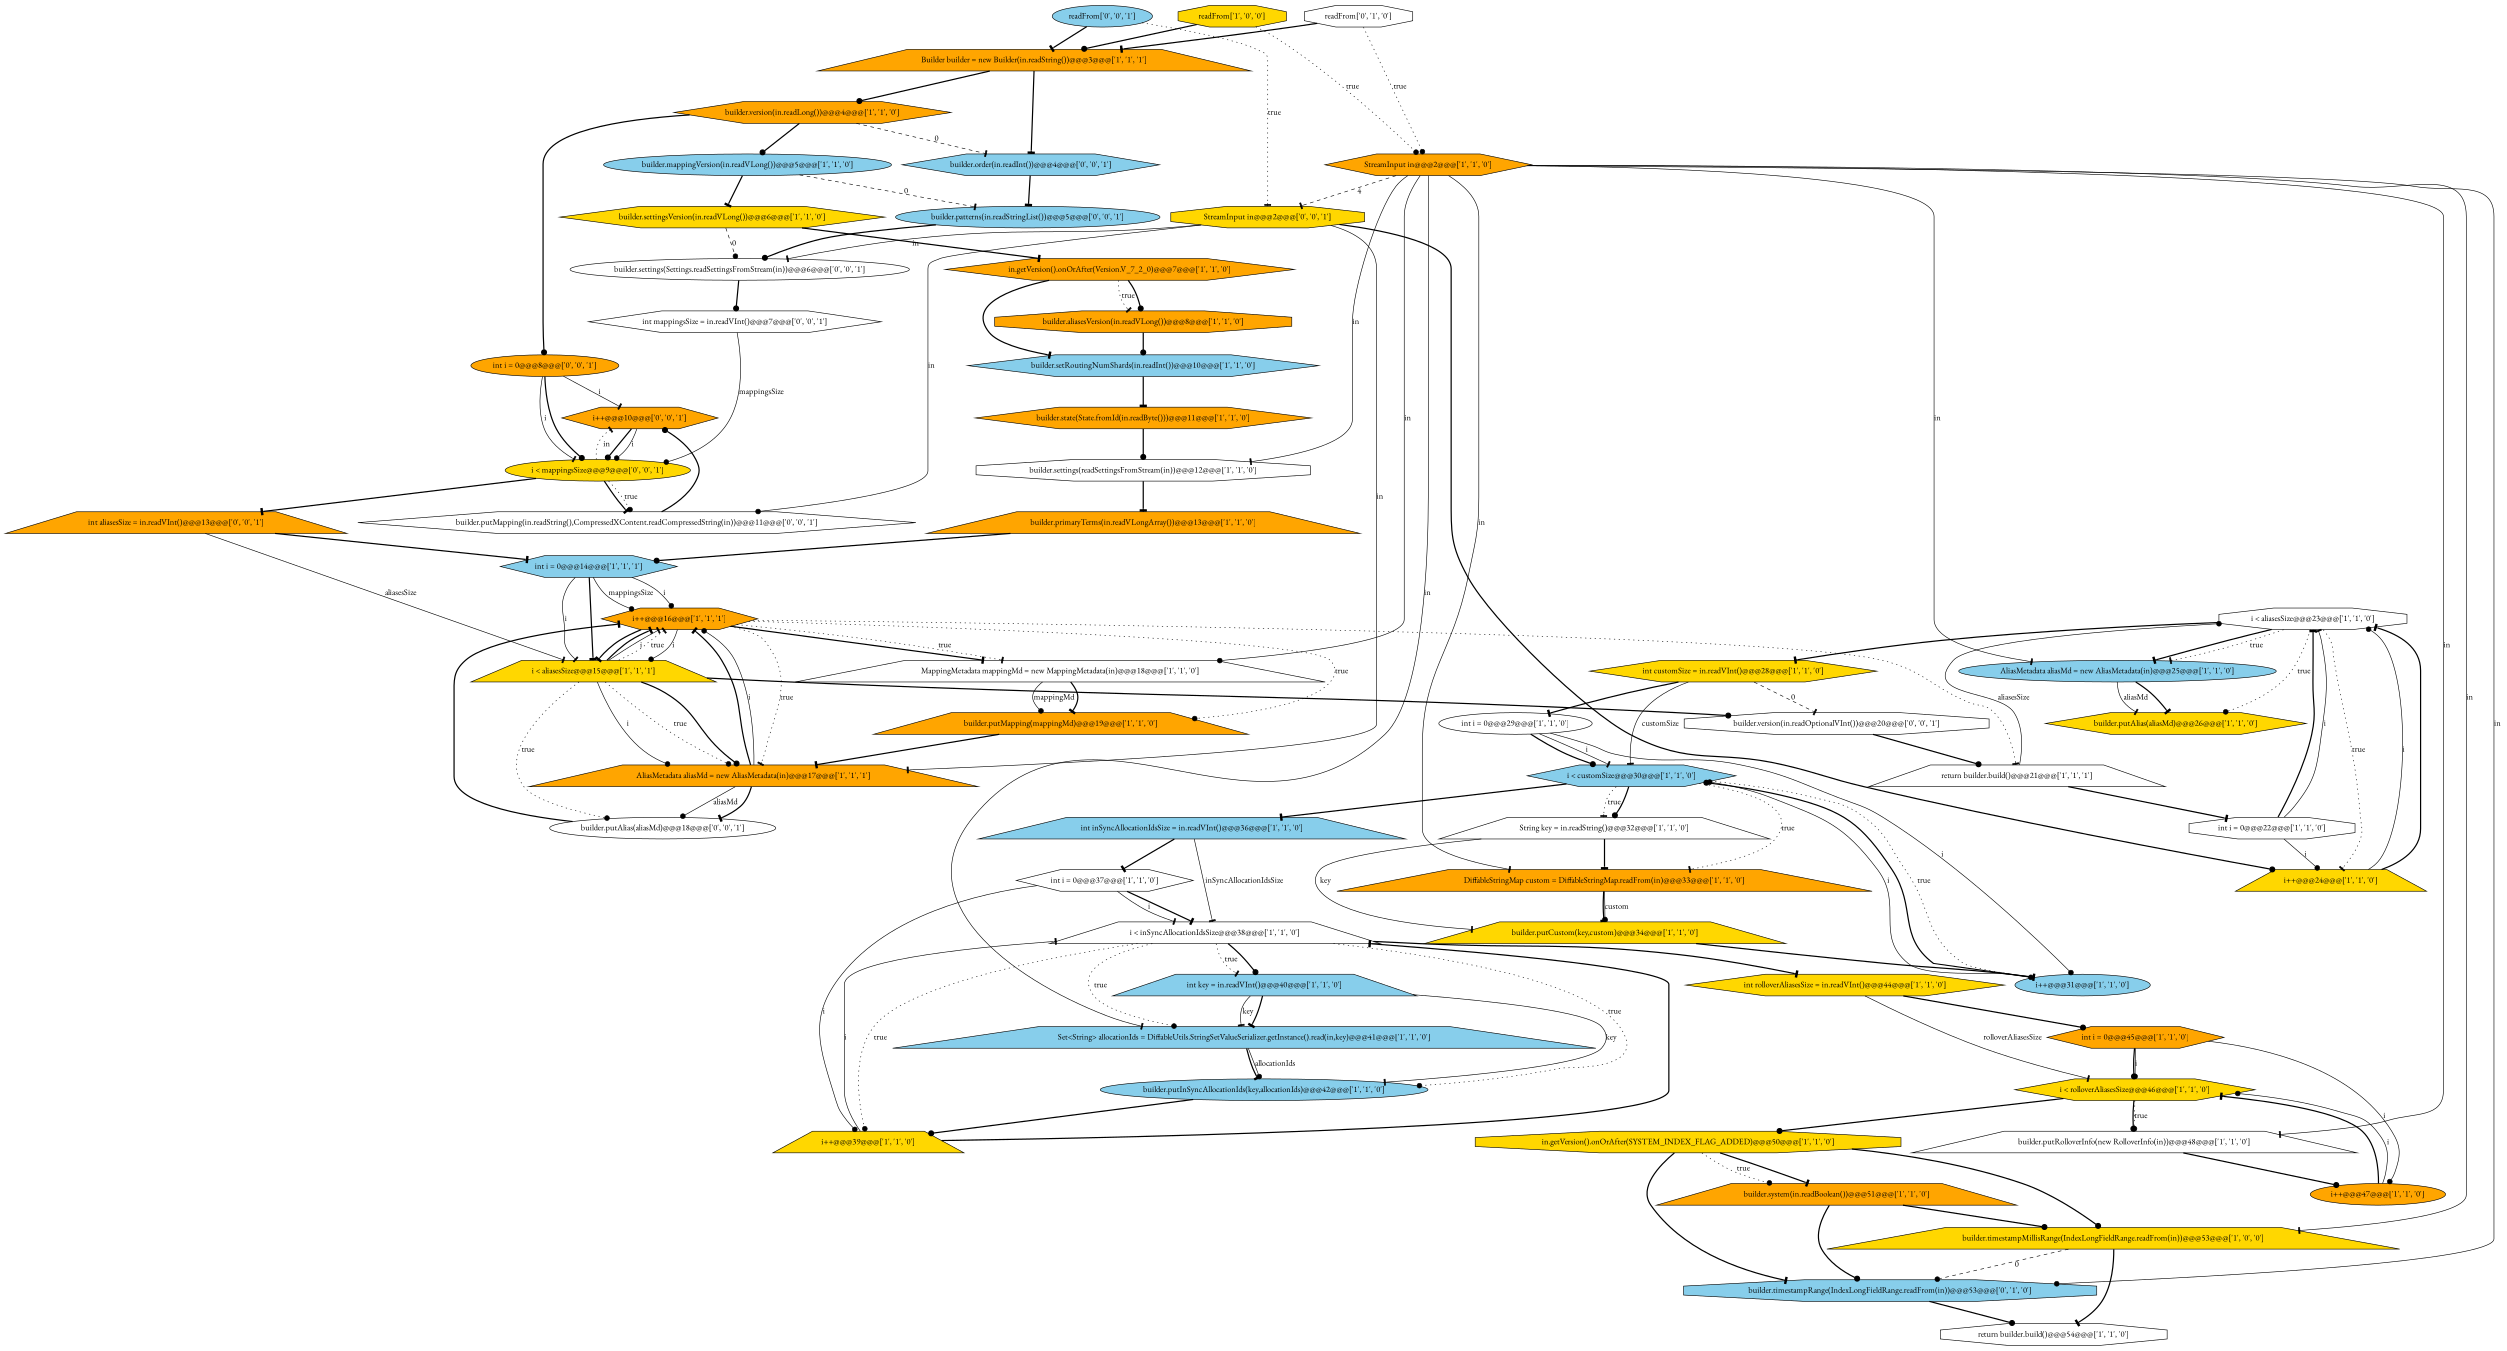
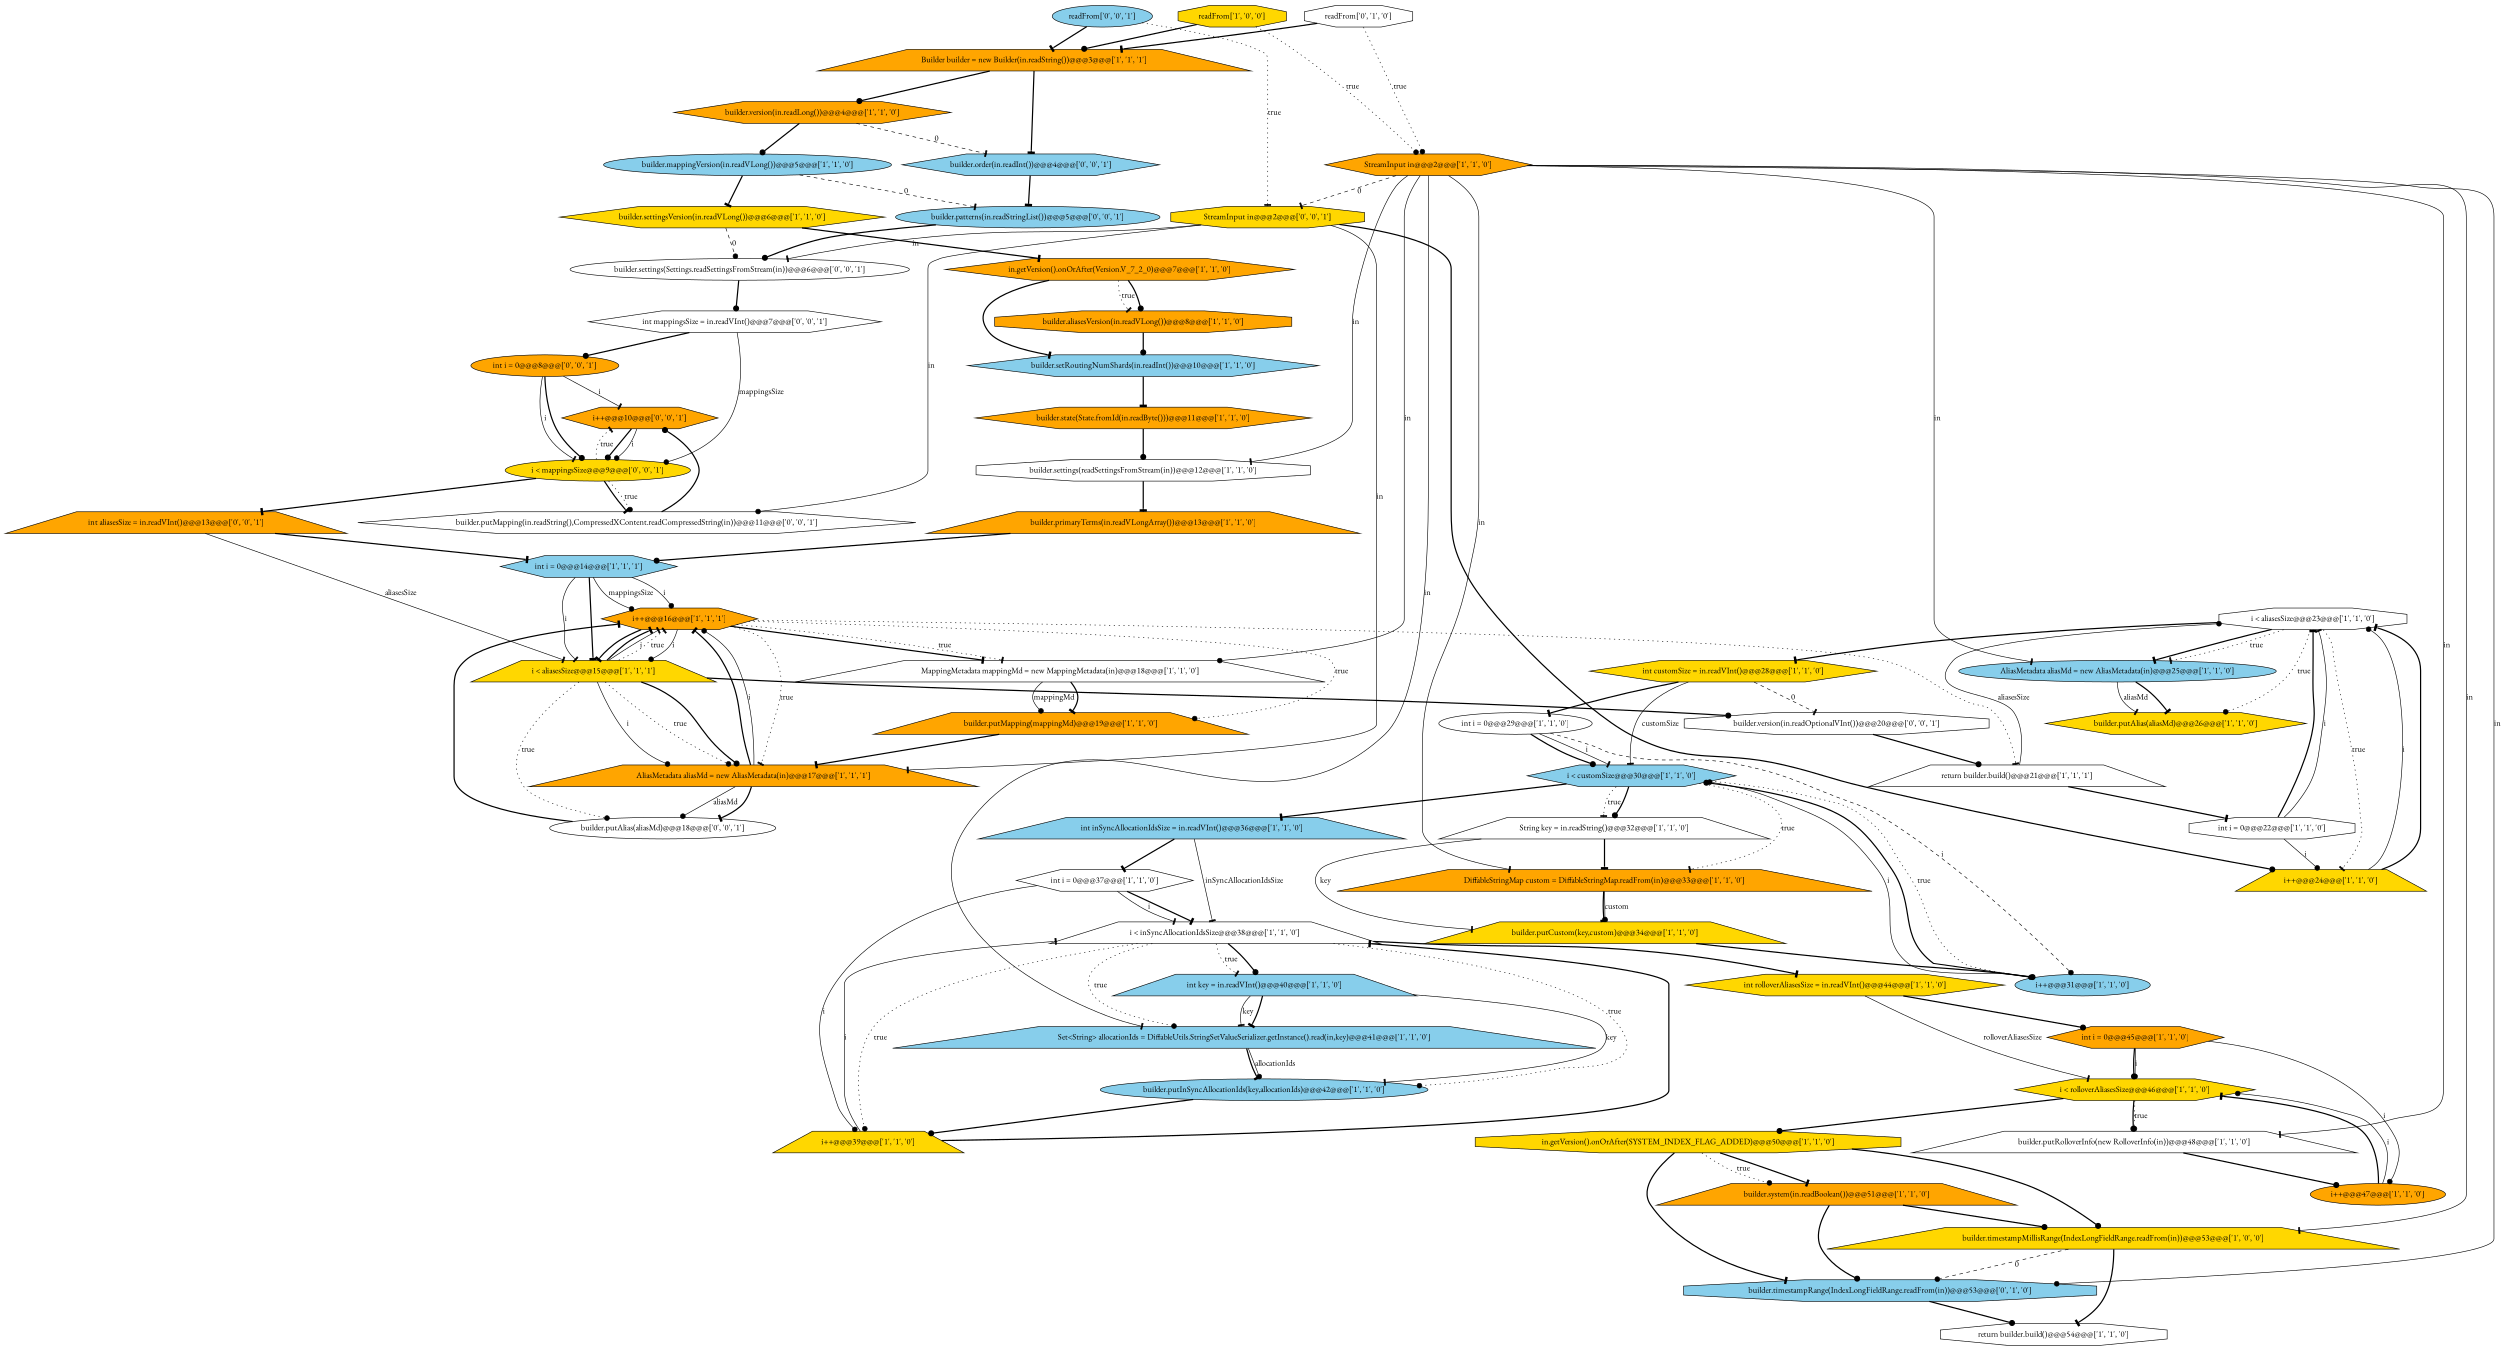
  digraph {
    fontname="EB Garamond"
    node [fillcolor=white fontname="EB Garamond" shape=trapezium style=filled]
    edge [arrowhead=tee fontname="EB Garamond" style=bold]
    n1 [fillcolor=gold label="builder.putAlias(aliasMd)@@@26@@@['1', '1', '0']" shape=hexagon]
    n2 [fillcolor=gold label="i++@@@24@@@['1', '1', '0']"]
    n3 [label="i < aliasesSize@@@23@@@['1', '1', '0']" shape=octagon]
    n4 [fillcolor=gold label="int rolloverAliasesSize = in.readVInt()@@@44@@@['1', '1', '0']" shape=hexagon]
    n5 [fillcolor=orange label="int i = 0@@@45@@@['1', '1', '0']" shape=hexagon]
    n6 [fillcolor=gold label="i < rolloverAliasesSize@@@46@@@['1', '1', '0']" shape=hexagon]
    n7 [fillcolor=orange label="i++@@@47@@@['1', '1', '0']" shape=ellipse]
    n8 [fillcolor=gold label="in.getVersion().onOrAfter(SYSTEM_INDEX_FLAG_ADDED)@@@50@@@['1', '1', '0']" shape=octagon]
    n9 [label="builder.putRolloverInfo(new RolloverInfo(in))@@@48@@@['1', '1', '0']"]
    n10 [fillcolor=gold label="builder.settingsVersion(in.readVLong())@@@6@@@['1', '1', '0']" shape=hexagon]
    n11 [label="builder.settings(Settings.readSettingsFromStream(in))@@@6@@@['0', '0', '1']" shape=ellipse]
    n12 [fillcolor=orange label="in.getVersion().onOrAfter(Version.V_7_2_0)@@@7@@@['1', '1', '0']" shape=hexagon]
    n13 [label="int mappingsSize = in.readVInt()@@@7@@@['0', '0', '1']" shape=hexagon]
    n14 [fillcolor=skyblue label="builder.setRoutingNumShards(in.readInt())@@@10@@@['1', '1', '0']" shape=hexagon]
    n15 [fillcolor=orange label="builder.aliasesVersion(in.readVLong())@@@8@@@['1', '1', '0']" shape=octagon]
    n16 [fillcolor=orange label="builder.state(State.fromId(in.readByte()))@@@11@@@['1', '1', '0']" shape=hexagon]
    n17 [label="builder.settings(readSettingsFromStream(in))@@@12@@@['1', '1', '0']" shape=octagon]
    n18 [fillcolor=orange label="builder.primaryTerms(in.readVLongArray())@@@13@@@['1', '1', '0']"]
    n19 [label="i < inSyncAllocationIdsSize@@@38@@@['1', '1', '0']"]
    n20 [fillcolor=gold label="i++@@@39@@@['1', '1', '0']"]
    n21 [fillcolor=skyblue label="int key = in.readVInt()@@@40@@@['1', '1', '0']"]
    n22 [fillcolor=skyblue label="Set<String> allocationIds = DiffableUtils.StringSetValueSerializer.getInstance().read(in,key)@@@41@@@['1', '1', '0']"]
    n23 [fillcolor=skyblue label="builder.putInSyncAllocationIds(key,allocationIds)@@@42@@@['1', '1', '0']" shape=ellipse]
    n24 [fillcolor=orange label="int i = 0@@@8@@@['0', '0', '1']" shape=ellipse]
    n25 [fillcolor=orange label="i++@@@10@@@['0', '0', '1']" shape=hexagon]
    n26 [fillcolor=gold label="i < mappingsSize@@@9@@@['0', '0', '1']" shape=ellipse]
    n27 [label="builder.putMapping(in.readString(),CompressedXContent.readCompressedString(in))@@@11@@@['0', '0', '1']" shape=hexagon]
    n28 [fillcolor=orange label="int aliasesSize = in.readVInt()@@@13@@@['0', '0', '1']"]
    n29 [fillcolor=gold label="builder.timestampMillisRange(IndexLongFieldRange.readFrom(in))@@@53@@@['1', '0', '0']"]
    n30 [fillcolor=orange label="builder.system(in.readBoolean())@@@51@@@['1', '1', '0']"]
    n31 [fillcolor=skyblue label="builder.timestampRange(IndexLongFieldRange.readFrom(in))@@@53@@@['0', '1', '0']" shape=octagon]
    n32 [label="return builder.build()@@@54@@@['1', '1', '0']" shape=octagon]
    n33 [fillcolor=skyblue label="int i = 0@@@14@@@['1', '1', '1']" shape=hexagon]
    n34 [fillcolor=orange label="i++@@@16@@@['1', '1', '1']" shape=hexagon]
    n35 [fillcolor=gold label="i < aliasesSize@@@15@@@['1', '1', '1']"]
    n36 [fillcolor=orange label="builder.version(in.readLong())@@@4@@@['1', '1', '0']" shape=hexagon]
    n37 [fillcolor=skyblue label="builder.mappingVersion(in.readVLong())@@@5@@@['1', '1', '0']" shape=ellipse]
    n38 [fillcolor=skyblue label="builder.order(in.readInt())@@@4@@@['0', '0', '1']" shape=hexagon]
    n39 [fillcolor=skyblue label="builder.patterns(in.readStringList())@@@5@@@['0', '0', '1']" shape=ellipse]
    n40 [label="MappingMetadata mappingMd = new MappingMetadata(in)@@@18@@@['1', '1', '0']"]
    n41 [fillcolor=orange label="builder.putMapping(mappingMd)@@@19@@@['1', '1', '0']"]
    n42 [fillcolor=orange label="AliasMetadata aliasMd = new AliasMetadata(in)@@@17@@@['1', '1', '1']"]
    n43 [fillcolor=gold label="readFrom['1', '0', '0']" shape=octagon]
    n44 [fillcolor=orange label="StreamInput in@@@2@@@['1', '1', '0']" shape=hexagon]
    n45 [fillcolor=orange label="Builder builder = new Builder(in.readString())@@@3@@@['1', '1', '1']"]
    n46 [fillcolor=orange label="DiffableStringMap custom = DiffableStringMap.readFrom(in)@@@33@@@['1', '1', '0']"]
    n47 [fillcolor=gold label="StreamInput in@@@2@@@['0', '0', '1']" shape=octagon]
    n48 [fillcolor=skyblue label="AliasMetadata aliasMd = new AliasMetadata(in)@@@25@@@['1', '1', '0']" shape=ellipse]
    n49 [fillcolor=gold label="int customSize = in.readVInt()@@@28@@@['1', '1', '0']" shape=hexagon]
    n50 [fillcolor=skyblue label="int inSyncAllocationIdsSize = in.readVInt()@@@36@@@['1', '1', '0']"]
    n51 [label="int i = 0@@@37@@@['1', '1', '0']" shape=hexagon]
    n52 [fillcolor=gold label="builder.putCustom(key,custom)@@@34@@@['1', '1', '0']"]
    n53 [fillcolor=skyblue label="i++@@@31@@@['1', '1', '0']" shape=ellipse]
    n54 [fillcolor=skyblue label="i < customSize@@@30@@@['1', '1', '0']" shape=hexagon]
    n55 [label="String key = in.readString()@@@32@@@['1', '1', '0']"]
    n56 [label="builder.putAlias(aliasMd)@@@18@@@['0', '0', '1']" shape=ellipse]
    n57 [label="return builder.build()@@@21@@@['1', '1', '1']"]
    n58 [label="builder.version(in.readOptionalVInt())@@@20@@@['0', '0', '1']" shape=octagon]
    n59 [label="int i = 0@@@22@@@['1', '1', '0']" shape=octagon]
    n60 [fillcolor=skyblue label="readFrom['0', '0', '1']" shape=ellipse]
    n61 [label="int i = 0@@@29@@@['1', '1', '0']" shape=ellipse]
    n62 [label="readFrom['0', '1', '0']" shape=octagon]
    n2 -> n3 [arrowhead=dot label=i style=solid]
    n2 -> n3
    n3 -> n1 [arrowhead=dot label=true style=dotted]
    n3 -> n2 [label=true style=dotted]
    n3 -> n48
    n3 -> n48 [label=true style=dotted]
    n3 -> n49
    n4 -> n5 [arrowhead=dot]
    n4 -> n6 [label=rolloverAliasesSize style=solid]
    n5 -> n6 [arrowhead=dot label=i style=solid]
    n5 -> n6 [arrowhead=dot]
    n5 -> n7 [arrowhead=dot label=i style=solid]
    n6 -> n8 [arrowhead=dot]
    n6 -> n9 [arrowhead=dot label=true style=dotted]
    n6 -> n9 [arrowhead=dot]
    n7 -> n6
    n7 -> n6 [arrowhead=dot label=i style=solid]
    n8 -> n29 [arrowhead=dot]
    n8 -> n30
    n8 -> n30 [arrowhead=dot label=true style=dotted]
    n8 -> n31
    n9 -> n7 [arrowhead=dot]
    n10 -> n11 [arrowhead=dot label=0 style=dashed]
    n10 -> n12
    n11 -> n13 [arrowhead=dot]
    n12 -> n14
    n12 -> n15 [label=true style=dotted]
    n12 -> n15 [arrowhead=dot]
-   n36 -> n24 [arrowhead=dot]
+   n13 -> n24 [arrowhead=dot]
    n13 -> n26 [arrowhead=dot label=mappingsSize style=solid]
    n14 -> n16
    n15 -> n14 [arrowhead=dot]
    n16 -> n17 [arrowhead=dot]
    n17 -> n18
    n18 -> n33 [arrowhead=dot]
    n19 -> n4
    n19 -> n20 [arrowhead=dot label=true style=dotted]
    n19 -> n21 [arrowhead=dot]
    n19 -> n21 [label=true style=dotted]
    n19 -> n22 [arrowhead=dot label=true style=dotted]
    n19 -> n23 [arrowhead=dot label=true style=dotted]
    n20 -> n19
    n20 -> n19 [label=i style=solid]
    n21 -> n22
    n21 -> n22 [label=key style=solid]
    n21 -> n23 [label=key style=solid]
    n22 -> n23 [arrowhead=dot label=allocationIds style=solid]
    n22 -> n23
    n23 -> n20 [arrowhead=dot]
    n24 -> n25 [label=i style=solid]
    n24 -> n26 [arrowhead=dot]
    n24 -> n26 [label=i style=solid]
    n25 -> n26 [arrowhead=dot]
    n25 -> n26 [arrowhead=dot label=i style=solid]
-   n26 -> n25 [label=in style=dotted]
+   n26 -> n25 [label=true style=dotted]
    n26 -> n27
    n26 -> n27 [arrowhead=dot label=true style=dotted]
    n26 -> n28
    n27 -> n25 [arrowhead=dot]
    n28 -> n33
    n28 -> n35 [label=aliasesSize style=solid]
    n29 -> n31 [arrowhead=dot label=0 style=dashed]
    n29 -> n32
    n30 -> n29 [arrowhead=dot]
    n30 -> n31 [arrowhead=dot]
    n31 -> n32 [arrowhead=dot]
    n33 -> n34 [arrowhead=dot label=mappingsSize style=solid]
    n33 -> n34 [arrowhead=dot label=i style=solid]
    n33 -> n35 [label=i style=solid]
    n33 -> n35
    n34 -> n35 [arrowhead=dot label=i style=solid]
    n34 -> n35
    n34 -> n40
    n34 -> n40 [label=true style=dotted]
    n34 -> n41 [arrowhead=dot label=true style=dotted]
    n34 -> n42 [label=true style=dotted]
    n34 -> n57 [style=dotted]
    n35 -> n34
    n35 -> n34 [label=i style=solid]
    n35 -> n34 [label=true style=dotted]
    n35 -> n42 [arrowhead=dot]
    n35 -> n42 [arrowhead=dot label=i style=solid]
    n35 -> n42 [arrowhead=dot label=true style=dotted]
    n35 -> n56 [arrowhead=dot label=true style=dotted]
    n35 -> n58 [arrowhead=dot]
    n36 -> n37 [arrowhead=dot]
    n36 -> n38 [label=0 style=dashed]
    n37 -> n10
    n37 -> n39 [label=0 style=dashed]
    n38 -> n39
    n39 -> n11 [arrowhead=dot]
    n40 -> n41
    n40 -> n41 [arrowhead=dot label=mappingMd style=solid]
    n41 -> n42
    n42 -> n34
    n42 -> n34 [arrowhead=dot label=i style=solid]
    n42 -> n56 [arrowhead=dot label=aliasMd style=solid]
    n42 -> n56
    n43 -> n44 [arrowhead=dot label=true style=dotted]
    n43 -> n45 [arrowhead=dot]
    n44 -> n9 [label=in style=solid]
    n44 -> n17 [label=in style=solid]
    n44 -> n22 [label=in style=solid]
    n44 -> n29 [label=in style=solid]
    n44 -> n31 [arrowhead=dot label=in style=solid]
    n44 -> n40 [arrowhead=dot label=in style=solid]
    n44 -> n46 [label=in style=solid]
-   n44 -> n47 [label=4 style=dashed]
+   n44 -> n47 [label=0 style=dashed]
    n44 -> n48 [label=in style=solid]
    n45 -> n36 [arrowhead=dot]
    n45 -> n38
    n46 -> n52 [arrowhead=dot label=custom style=solid]
    n46 -> n52
    n47 -> n2 [arrowhead=dot]
    n47 -> n11 [label=in style=solid]
    n47 -> n27 [arrowhead=dot label=in style=solid]
    n47 -> n42 [label=in style=solid]
    n48 -> n1
    n48 -> n1 [label=aliasMd style=solid]
    n49 -> n54 [label=customSize style=solid]
    n49 -> n58 [label=0 style=dashed]
    n49 -> n61
    n50 -> n19 [label=inSyncAllocationIdsSize style=solid]
    n50 -> n51
    n51 -> n19
    n51 -> n19 [label=i style=solid]
    n51 -> n20 [arrowhead=dot label=i style=solid]
-   n52 -> n53
+   n52 -> n53 [arrowhead=dot]
    n53 -> n54 [arrowhead=dot label=i style=solid]
    n53 -> n54 [arrowhead=dot]
    n54 -> n46 [label=true style=dotted]
    n54 -> n50
    n54 -> n53 [arrowhead=dot label=true style=dotted]
    n54 -> n55 [label=true style=dotted]
    n54 -> n55 [arrowhead=dot]
    n55 -> n46
    n55 -> n52 [label=key style=solid]
    n56 -> n34
    n57 -> n3 [arrowhead=dot label=aliasesSize style=solid]
    n57 -> n59
    n58 -> n57 [arrowhead=dot]
    n59 -> n2 [arrowhead=dot label=i style=solid]
    n59 -> n3
    n59 -> n3 [label=i style=solid]
    n60 -> n45
    n60 -> n47 [label=true style=dotted]
-   n61 -> n53 [arrowhead=dot label=i style=solid]
+   n61 -> n53 [arrowhead=dot label=i style=dashed]
    n61 -> n54 [arrowhead=dot]
    n61 -> n54 [label=i style=solid]
    n62 -> n44 [arrowhead=dot label=true style=dotted]
    n62 -> n45
  }
